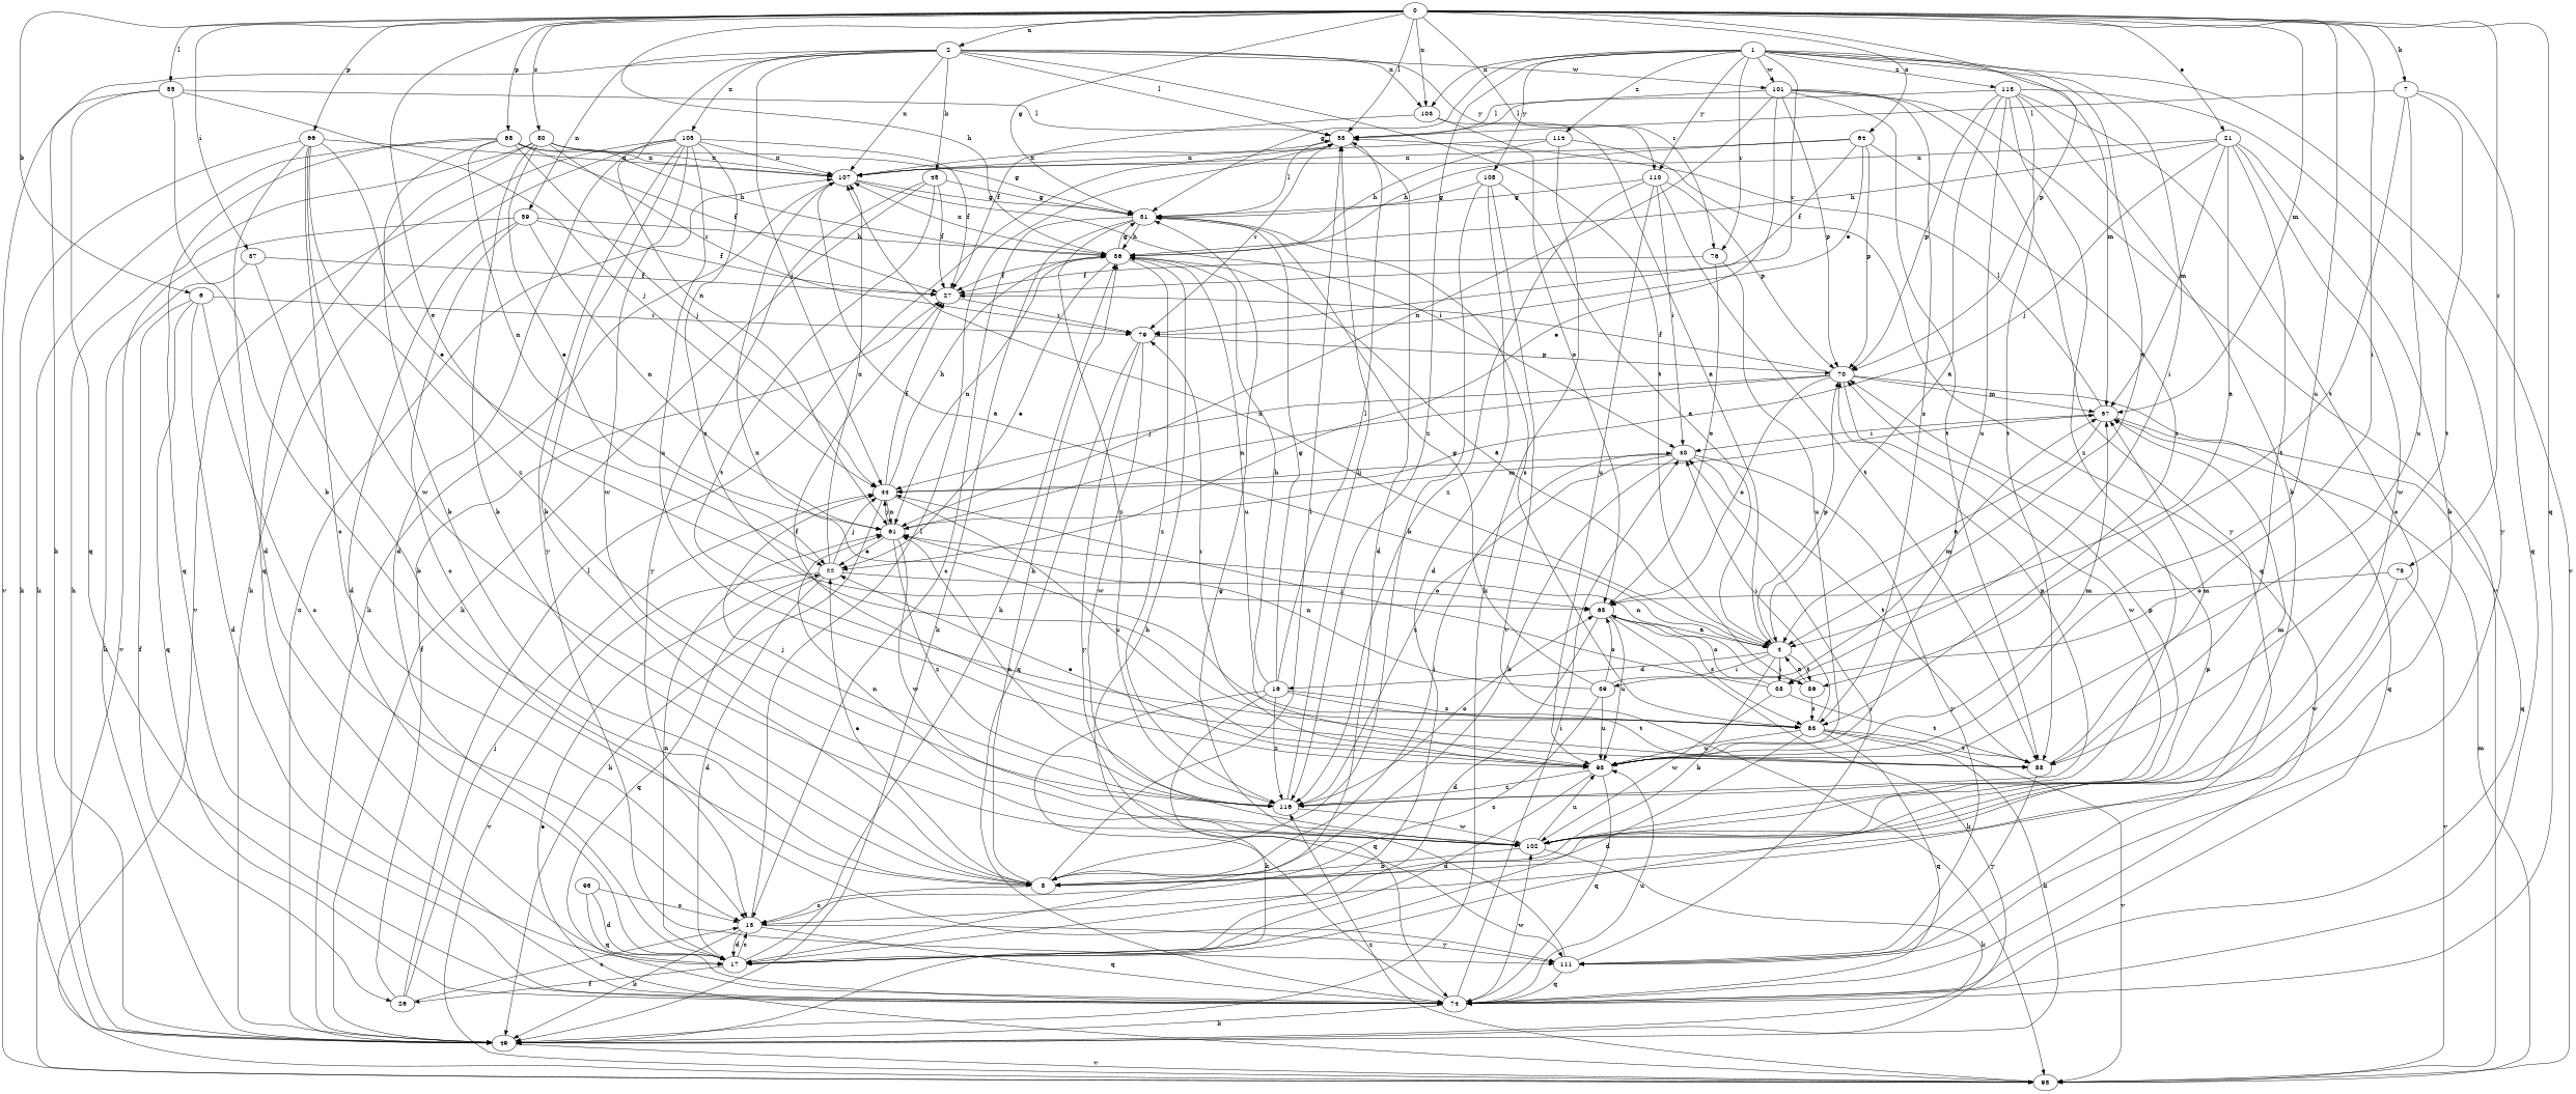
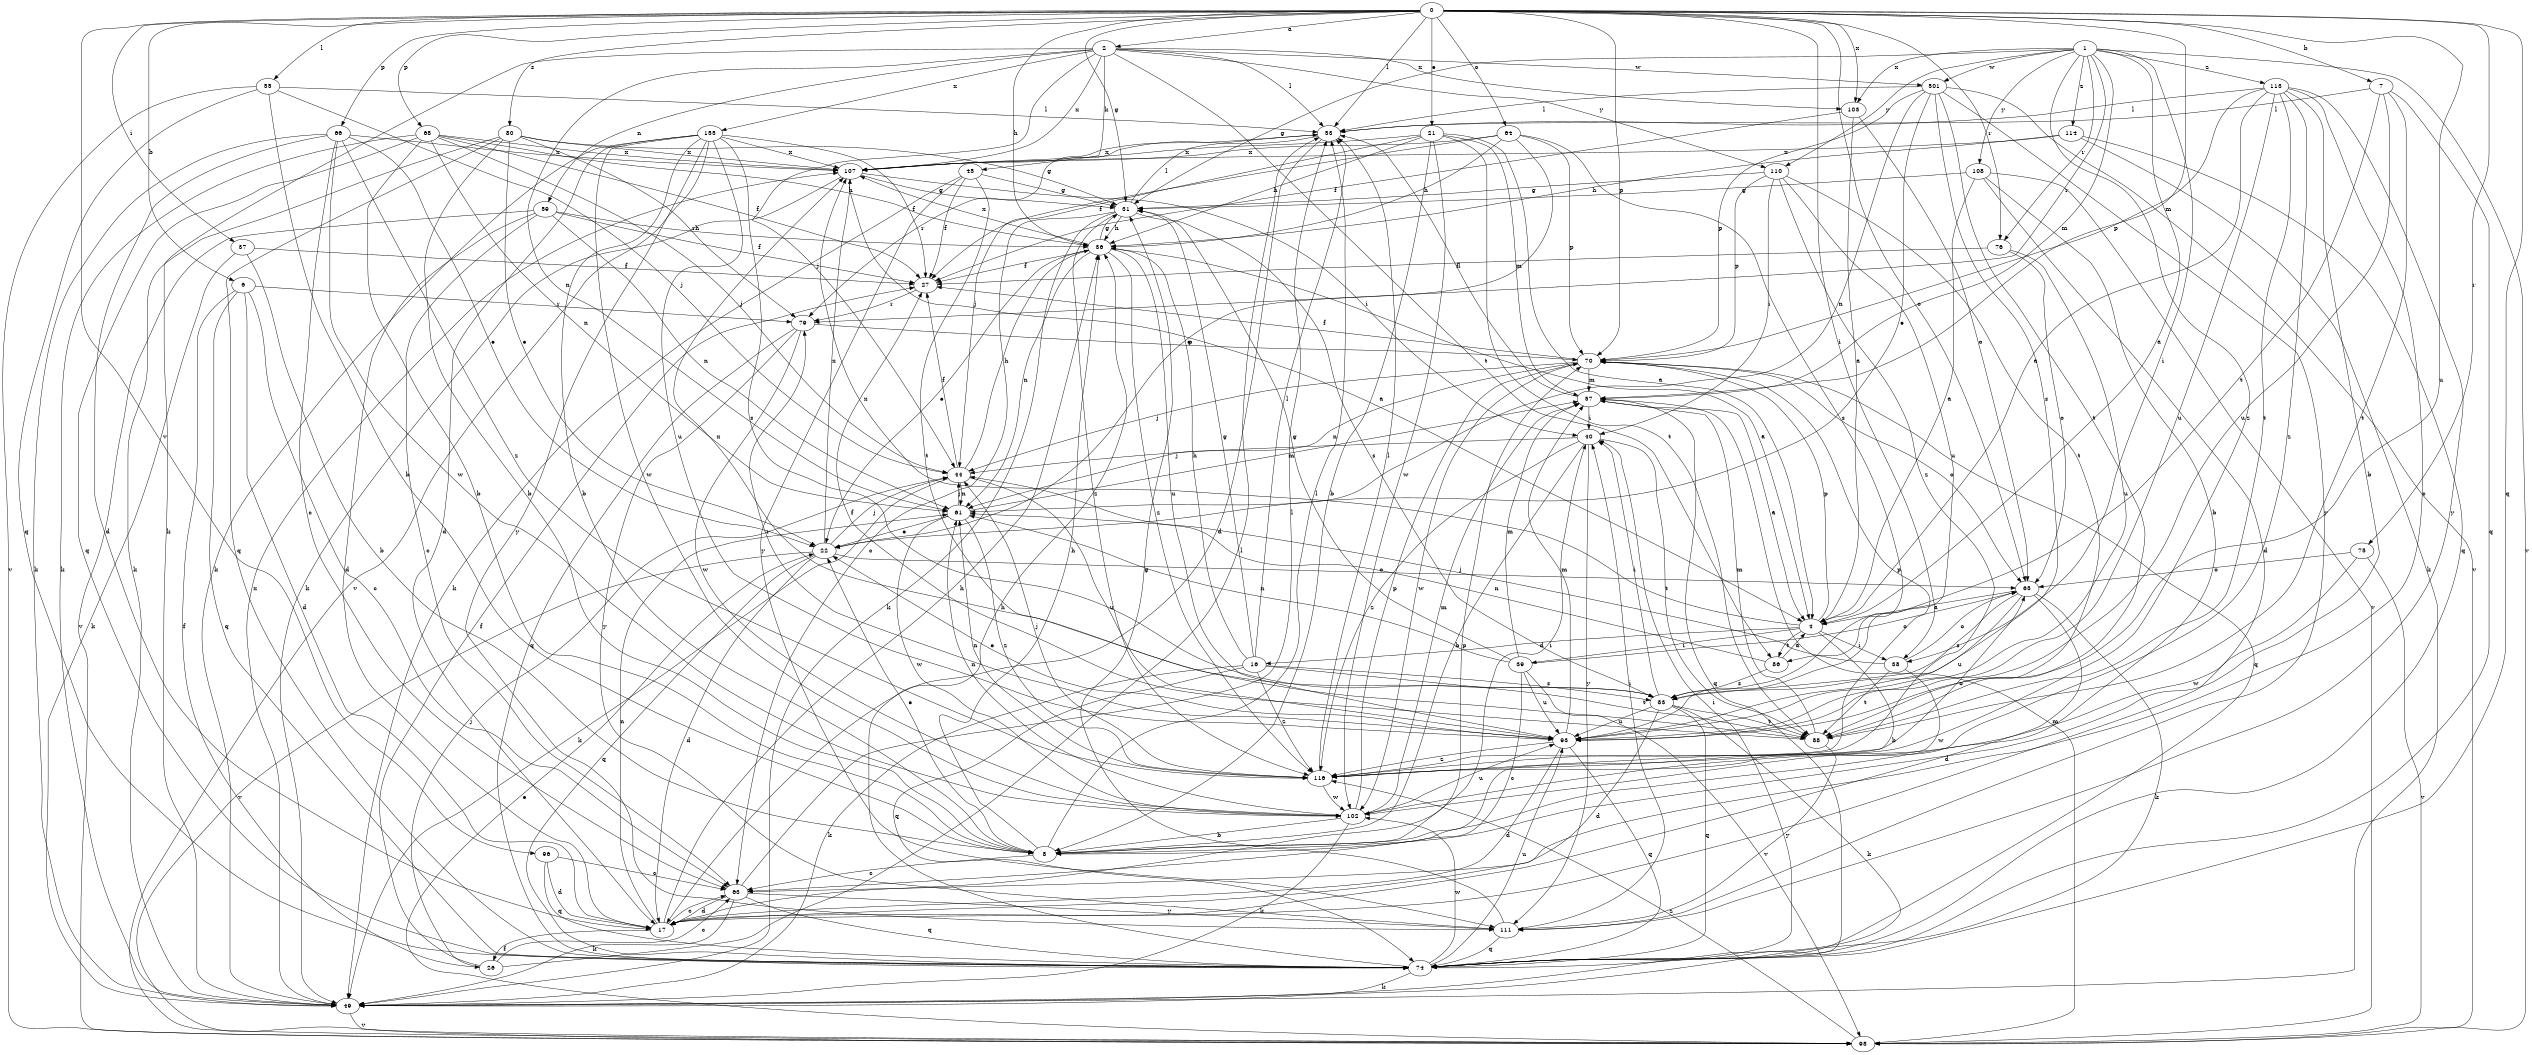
  strict digraph {
    0
    2
    6
    7
    21
    31
    36
    37
    38
    n10 [label=55]
    53
    57
    64
    65
    66
    68
    70
    74
    75
    76
    80
    93
    96
    103
-   101
+   101 [label=501]
    110
    44
    45
    49
    59
    61
    86
-   105
+   105 [label=155]
    107
    79
-   13
+   13 [label=63]
    17
    26
    88
    4
    8
    102
    116
    83
    22
    27
    98
    40
    1
    108
    113
    114
    16
    39
    111
    0 -> 2 [label=a]
    0 -> 6 [label=b]
    0 -> 7 [label=b]
    0 -> 21 [label=e]
    0 -> 31 [label=g]
    0 -> 36 [label=h]
    0 -> 37 [label=i]
    0 -> 38 [label=i]
    0 -> n10 [label=l]
    0 -> 53 [label=l]
    0 -> 57 [label=m]
    0 -> 64 [label=o]
    0 -> 65 [label=o]
    0 -> 66 [label=p]
    0 -> 68 [label=p]
    0 -> 70 [label=p]
    0 -> 74 [label=q]
    0 -> 75 [label=r]
    0 -> 76 [label=r]
    0 -> 80 [label=s]
    0 -> 93 [label=u]
+   0 -> 96 [label=v]
    0 -> 103 [label=x]
    2 -> 53 [label=l]
    2 -> 103 [label=x]
    2 -> 101 [label=w]
    2 -> 110 [label=y]
    2 -> 44 [label=j]
    2 -> 45 [label=k]
    2 -> 49 [label=k]
    2 -> 59 [label=n]
    2 -> 61 [label=n]
    2 -> 86 [label=t]
    2 -> 105 [label=x]
    2 -> 107 [label=x]
    6 -> 74 [label=q]
    6 -> 79 [label=r]
    6 -> 13 [label=c]
    6 -> 17 [label=d]
    6 -> 26 [label=f]
    7 -> 53 [label=l]
    7 -> 74 [label=q]
    7 -> 93 [label=u]
    7 -> 86 [label=t]
    7 -> 88 [label=t]
    21 -> 36 [label=h]
    21 -> 57 [label=m]
    21 -> 44 [label=j]
    21 -> 107 [label=x]
    21 -> 88 [label=t]
    21 -> 4 [label=a]
    21 -> 8 [label=b]
    21 -> 102 [label=w]
    31 -> 36 [label=h]
    31 -> 53 [label=l]
    31 -> 49 [label=k]
    31 -> 13 [label=c]
    31 -> 116 [label=z]
    31 -> 83 [label=s]
    36 -> 31 [label=g]
    36 -> 93 [label=u]
    36 -> 61 [label=n]
    36 -> 107 [label=x]
    36 -> 4 [label=a]
    36 -> 116 [label=z]
    36 -> 22 [label=e]
    36 -> 27 [label=f]
    37 -> 49 [label=k]
    37 -> 8 [label=b]
    37 -> 27 [label=f]
    38 -> 65 [label=o]
    38 -> 44 [label=j]
    38 -> 88 [label=t]
    38 -> 102 [label=w]
    n10 -> 53 [label=l]
    n10 -> 74 [label=q]
    n10 -> 44 [label=j]
    n10 -> 8 [label=b]
    n10 -> 98 [label=v]
    53 -> 107 [label=x]
    53 -> 79 [label=r]
    53 -> 17 [label=d]
    57 -> 53 [label=l]
    57 -> 74 [label=q]
    57 -> 4 [label=a]
    57 -> 40 [label=i]
    64 -> 36 [label=h]
    64 -> 70 [label=p]
    64 -> 107 [label=x]
    64 -> 83 [label=s]
-   64 -> 79 [label=e]
+   64 -> 22 [label=e]
    64 -> 27 [label=f]
    65 -> 93 [label=u]
    65 -> 49 [label=k]
    65 -> 17 [label=d]
    65 -> 4 [label=a]
    65 -> 83 [label=s]
    66 -> 49 [label=k]
    66 -> 107 [label=x]
    66 -> 13 [label=c]
    66 -> 17 [label=d]
    66 -> 102 [label=w]
    66 -> 116 [label=z]
    66 -> 22 [label=e]
    68 -> 36 [label=h]
    68 -> 74 [label=q]
    68 -> 44 [label=j]
    68 -> 49 [label=k]
    68 -> 61 [label=n]
    68 -> 107 [label=x]
    68 -> 8 [label=b]
    68 -> 27 [label=f]
    70 -> 57 [label=m]
    70 -> 65 [label=o]
    70 -> 74 [label=q]
    70 -> 44 [label=j]
    70 -> 61 [label=n]
    70 -> 102 [label=w]
    70 -> 27 [label=f]
    74 -> 36 [label=h]
    74 -> 93 [label=u]
    74 -> 49 [label=k]
    74 -> 102 [label=w]
    74 -> 40 [label=i]
    75 -> 65 [label=o]
    75 -> 102 [label=w]
    75 -> 98 [label=v]
    76 -> 65 [label=o]
    76 -> 93 [label=u]
    76 -> 27 [label=f]
    80 -> 31 [label=g]
    80 -> 74 [label=q]
-   80 -> 49 [label=h]
+   80 -> 49 [label=k]
    80 -> 107 [label=x]
    80 -> 79 [label=r]
    80 -> 8 [label=b]
    80 -> 22 [label=e]
    93 -> 57 [label=m]
    93 -> 74 [label=q]
    93 -> 79 [label=r]
    93 -> 17 [label=d]
    93 -> 116 [label=z]
    93 -> 22 [label=e]
    96 -> 74 [label=q]
    96 -> 13 [label=c]
    96 -> 17 [label=d]
    103 -> 65 [label=o]
    103 -> 4 [label=a]
    103 -> 27 [label=f]
    101 -> 53 [label=l]
    101 -> 70 [label=p]
    101 -> 61 [label=n]
    101 -> 88 [label=t]
    101 -> 83 [label=s]
    101 -> 22 [label=e]
    101 -> 98 [label=v]
    101 -> 111 [label=y]
    110 -> 31 [label=g]
    110 -> 70 [label=p]
    110 -> 93 [label=u]
    110 -> 88 [label=t]
    110 -> 116 [label=z]
    110 -> 40 [label=i]
    44 -> 36 [label=h]
    44 -> 93 [label=u]
    44 -> 49 [label=k]
    44 -> 61 [label=n]
    44 -> 27 [label=f]
    45 -> 31 [label=g]
    45 -> 49 [label=k]
    45 -> 88 [label=t]
    45 -> 27 [label=f]
    45 -> 111 [label=y]
    49 -> 107 [label=x]
    49 -> 98 [label=v]
    59 -> 36 [label=h]
    59 -> 61 [label=n]
    59 -> 13 [label=c]
    59 -> 17 [label=d]
    59 -> 27 [label=f]
    59 -> 98 [label=v]
    61 -> 57 [label=m]
    61 -> 44 [label=j]
    61 -> 102 [label=w]
    61 -> 116 [label=z]
    61 -> 22 [label=e]
    86 -> 61 [label=n]
    86 -> 4 [label=a]
    86 -> 83 [label=s]
    105 -> 93 [label=u]
    105 -> 49 [label=k]
    105 -> 107 [label=x]
    105 -> 17 [label=d]
    105 -> 8 [label=b]
    105 -> 102 [label=w]
    105 -> 83 [label=s]
    105 -> 27 [label=f]
    105 -> 98 [label=v]
    105 -> 111 [label=y]
    107 -> 31 [label=g]
    107 -> 49 [label=k]
    107 -> 4 [label=a]
    107 -> 40 [label=i]
    79 -> 70 [label=p]
    79 -> 74 [label=q]
    79 -> 102 [label=w]
    79 -> 111 [label=y]
    13 -> 53 [label=l]
    13 -> 74 [label=q]
    13 -> 49 [label=k]
    13 -> 17 [label=d]
    13 -> 111 [label=y]
    17 -> 36 [label=h]
    17 -> 70 [label=p]
    17 -> 61 [label=n]
    17 -> 13 [label=c]
    17 -> 26 [label=f]
    26 -> 53 [label=l]
    26 -> 44 [label=j]
    26 -> 13 [label=c]
    26 -> 27 [label=f]
    88 -> 57 [label=m]
    88 -> 27 [label=f]
    88 -> 111 [label=y]
    4 -> 38 [label=i]
    4 -> 70 [label=p]
    4 -> 86 [label=t]
    4 -> 107 [label=x]
    4 -> 8 [label=b]
    4 -> 16 [label=d]
    4 -> 39 [label=i]
    8 -> 36 [label=h]
    8 -> 53 [label=l]
    8 -> 13 [label=c]
    8 -> 22 [label=e]
    8 -> 40 [label=i]
    102 -> 57 [label=m]
    102 -> 70 [label=p]
    102 -> 93 [label=u]
    102 -> 49 [label=k]
    102 -> 61 [label=n]
    102 -> 8 [label=b]
    116 -> 53 [label=l]
    116 -> 65 [label=o]
    116 -> 70 [label=p]
    116 -> 44 [label=j]
    116 -> 61 [label=n]
    116 -> 102 [label=w]
    83 -> 74 [label=q]
    83 -> 93 [label=u]
    83 -> 49 [label=k]
    83 -> 107 [label=x]
    83 -> 17 [label=d]
    83 -> 88 [label=t]
    83 -> 40 [label=i]
    22 -> 65 [label=o]
    22 -> 74 [label=q]
    22 -> 44 [label=j]
    22 -> 107 [label=x]
    22 -> 17 [label=d]
    22 -> 98 [label=v]
    27 -> 79 [label=r]
    98 -> 57 [label=m]
    98 -> 116 [label=z]
    98 -> 22 [label=e]
    40 -> 44 [label=j]
    40 -> 88 [label=t]
    40 -> 8 [label=b]
    40 -> 116 [label=z]
    40 -> 111 [label=y]
    1 -> 31 [label=g]
    1 -> 38 [label=i]
    1 -> 57 [label=m]
    1 -> 76 [label=r]
    1 -> 103 [label=x]
    1 -> 101 [label=w]
    1 -> 110 [label=y]
    1 -> 79 [label=r]
    1 -> 4 [label=a]
    1 -> 116 [label=z]
    1 -> 98 [label=v]
    1 -> 108 [label=y]
    1 -> 113 [label=z]
    1 -> 114 [label=z]
    108 -> 31 [label=g]
    108 -> 17 [label=d]
    108 -> 4 [label=a]
    108 -> 8 [label=b]
    108 -> 98 [label=v]
    113 -> 53 [label=l]
    113 -> 70 [label=p]
    113 -> 93 [label=u]
    113 -> 13 [label=c]
    113 -> 88 [label=t]
    113 -> 4 [label=a]
    113 -> 8 [label=b]
    113 -> 116 [label=z]
    113 -> 111 [label=y]
    114 -> 36 [label=h]
    114 -> 74 [label=q]
    114 -> 49 [label=k]
    114 -> 107 [label=x]
    16 -> 31 [label=g]
    16 -> 36 [label=h]
    16 -> 53 [label=l]
    16 -> 74 [label=q]
    16 -> 49 [label=k]
    16 -> 88 [label=t]
    16 -> 116 [label=z]
    16 -> 83 [label=s]
    39 -> 31 [label=g]
    39 -> 57 [label=m]
    39 -> 65 [label=o]
    39 -> 93 [label=u]
    39 -> 61 [label=n]
    39 -> 13 [label=c]
-   83 -> 98 [label=v]
+   39 -> 98 [label=v]
    111 -> 31 [label=g]
    111 -> 74 [label=q]
    111 -> 40 [label=i]
  }
